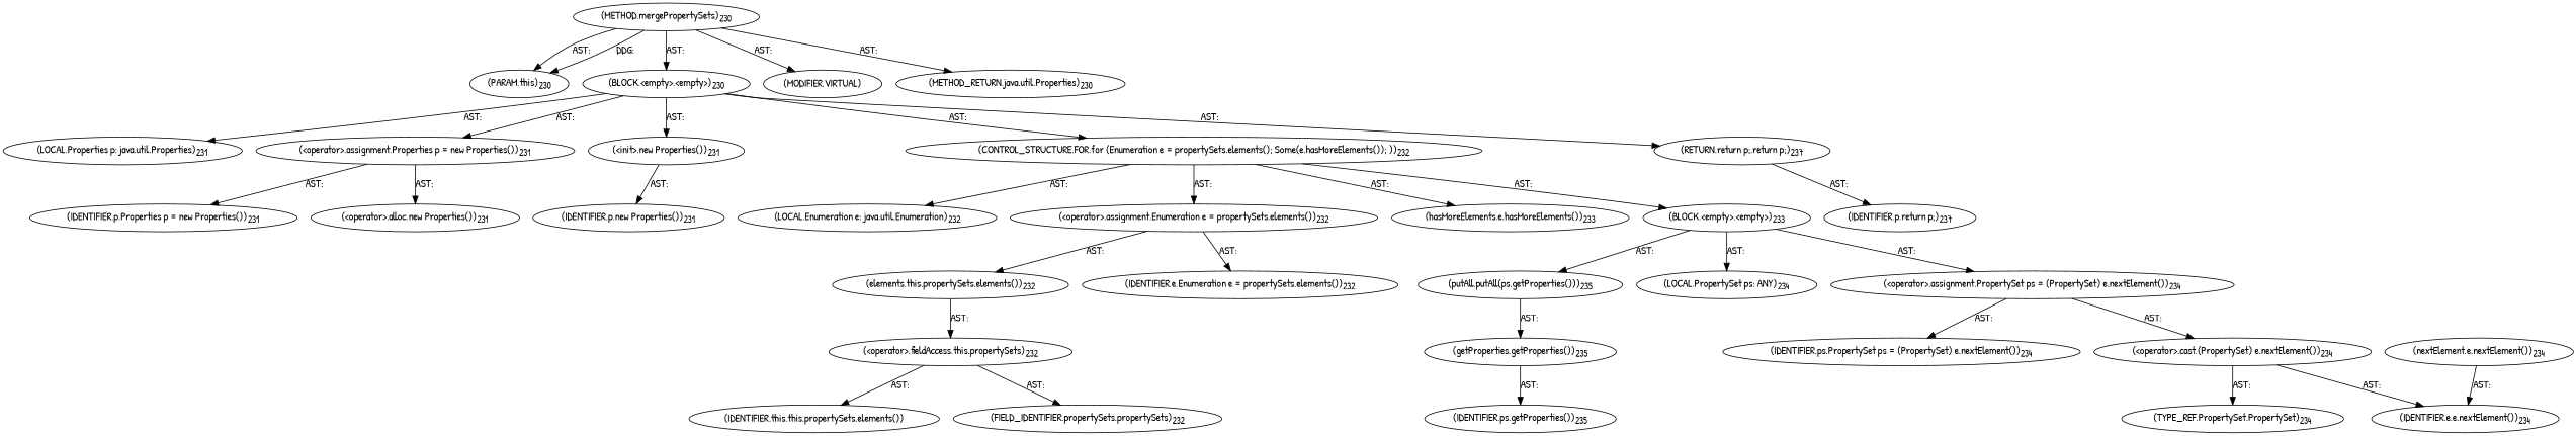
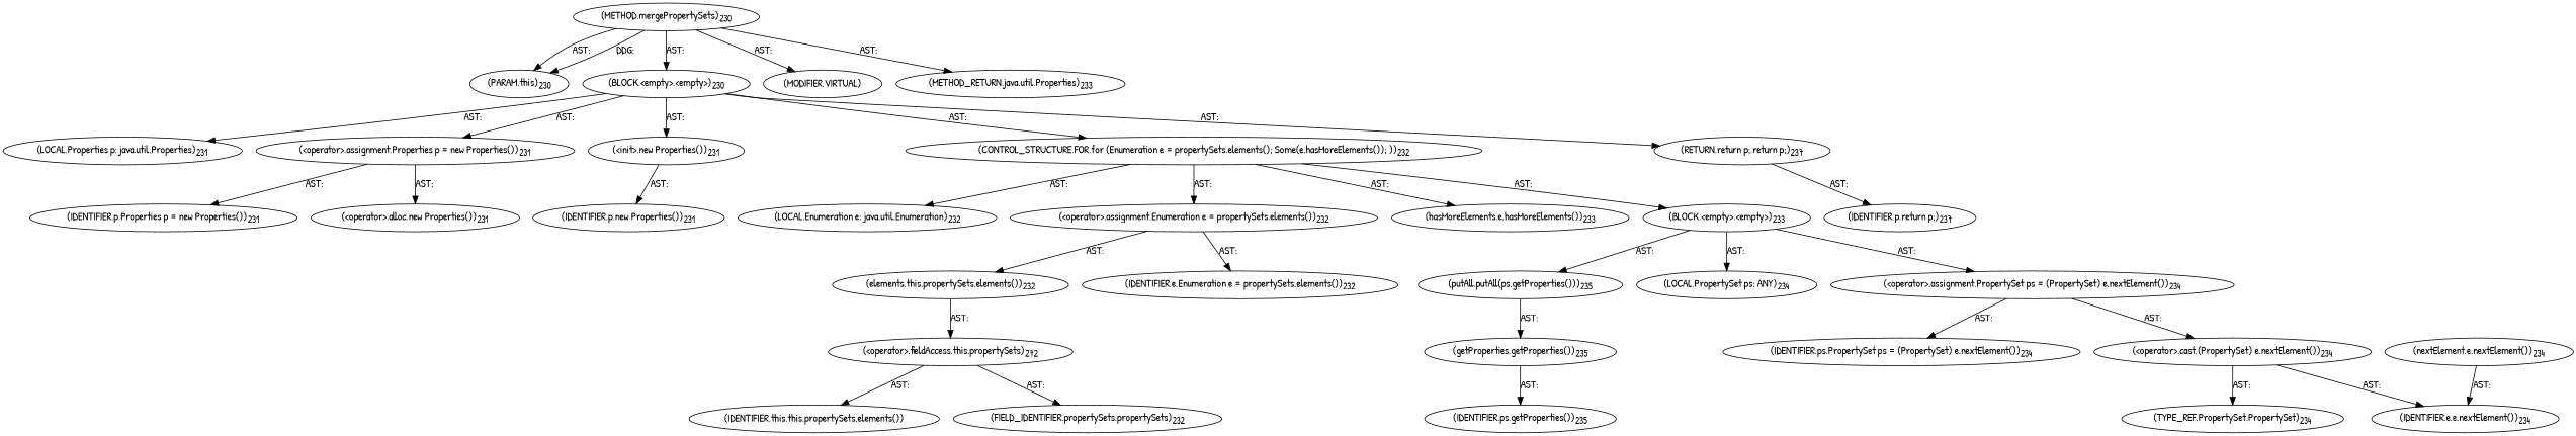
  digraph {
    fontname="Patrick Hand"
    node [fontname="Patrick Hand"]
    edge [fontname="Patrick Hand"]
    n1 [label=<(METHOD,mergePropertySets)<SUB>230</SUB>>]
    n2 [label=<(PARAM,this)<SUB>230</SUB>>]
    n3 [label=<(BLOCK,&lt;empty&gt;,&lt;empty&gt;)<SUB>230</SUB>>]
    n4 [label=<(MODIFIER,VIRTUAL)>]
-   n5 [label=<(METHOD_RETURN,java.util.Properties)<SUB>230</SUB>>]
+   n5 [label=<(METHOD_RETURN,java.util.Properties)<SUB>233</SUB>>]
    n6 [label=<(LOCAL,Properties p: java.util.Properties)<SUB>231</SUB>>]
    n7 [label=<(&lt;operator&gt;.assignment,Properties p = new Properties())<SUB>231</SUB>>]
    n8 [label=<(&lt;init&gt;,new Properties())<SUB>231</SUB>>]
    n9 [label=<(CONTROL_STRUCTURE,FOR,for (Enumeration e = propertySets.elements(); Some(e.hasMoreElements()); ))<SUB>232</SUB>>]
    n10 [label=<(RETURN,return p;,return p;)<SUB>237</SUB>>]
    n11 [label=<(IDENTIFIER,p,Properties p = new Properties())<SUB>231</SUB>>]
    n12 [label=<(&lt;operator&gt;.alloc,new Properties())<SUB>231</SUB>>]
    n13 [label=<(IDENTIFIER,p,new Properties())<SUB>231</SUB>>]
    n14 [label=<(LOCAL,Enumeration e: java.util.Enumeration)<SUB>232</SUB>>]
    n15 [label=<(&lt;operator&gt;.assignment,Enumeration e = propertySets.elements())<SUB>232</SUB>>]
    n16 [label=<(hasMoreElements,e.hasMoreElements())<SUB>233</SUB>>]
    n17 [label=<(BLOCK,&lt;empty&gt;,&lt;empty&gt;)<SUB>233</SUB>>]
    n18 [label=<(IDENTIFIER,p,return p;)<SUB>237</SUB>>]
    n19 [label=<(IDENTIFIER,e,Enumeration e = propertySets.elements())<SUB>232</SUB>>]
    n20 [label=<(elements,this.propertySets.elements())<SUB>232</SUB>>]
    n21 [label=<(LOCAL,PropertySet ps: ANY)<SUB>234</SUB>>]
    n22 [label=<(&lt;operator&gt;.assignment,PropertySet ps = (PropertySet) e.nextElement())<SUB>234</SUB>>]
    n23 [label=<(putAll,putAll(ps.getProperties()))<SUB>235</SUB>>]
-   n24 [label=<(&lt;operator&gt;.fieldAccess,this.propertySets)<SUB>232</SUB>>]
+   n24 [label=<(&lt;operator&gt;.fieldAccess,this.propertySets)<SUB>272</SUB>>]
    n25 [label=<(IDENTIFIER,this,this.propertySets.elements())>]
    n26 [label=<(FIELD_IDENTIFIER,propertySets,propertySets)<SUB>232</SUB>>]
    n27 [label=<(IDENTIFIER,ps,PropertySet ps = (PropertySet) e.nextElement())<SUB>234</SUB>>]
    n28 [label=<(&lt;operator&gt;.cast,(PropertySet) e.nextElement())<SUB>234</SUB>>]
    n29 [label=<(getProperties,getProperties())<SUB>235</SUB>>]
    n30 [label=<(TYPE_REF,PropertySet,PropertySet)<SUB>234</SUB>>]
    n31 [label=<(IDENTIFIER,e,e.nextElement())<SUB>234</SUB>>]
    n32 [label=<(nextElement,e.nextElement())<SUB>234</SUB>>]
    n33 [label=<(IDENTIFIER,ps,getProperties())<SUB>235</SUB>>]
    n1 -> n2 [label="AST: "]
    n1 -> n2 [label="DDG: "]
    n1 -> n3 [label="AST: "]
    n1 -> n4 [label="AST: "]
    n1 -> n5 [label="AST: "]
    n3 -> n6 [label="AST: "]
    n3 -> n7 [label="AST: "]
    n3 -> n8 [label="AST: "]
    n3 -> n9 [label="AST: "]
    n3 -> n10 [label="AST: "]
    n7 -> n11 [label="AST: "]
    n7 -> n12 [label="AST: "]
    n8 -> n13 [label="AST: "]
    n9 -> n14 [label="AST: "]
    n9 -> n15 [label="AST: "]
    n9 -> n16 [label="AST: "]
    n9 -> n17 [label="AST: "]
    n10 -> n18 [label="AST: "]
    n15 -> n19 [label="AST: "]
    n15 -> n20 [label="AST: "]
    n17 -> n21 [label="AST: "]
    n17 -> n22 [label="AST: "]
    n17 -> n23 [label="AST: "]
    n20 -> n24 [label="AST: "]
    n22 -> n27 [label="AST: "]
    n22 -> n28 [label="AST: "]
    n23 -> n29 [label="AST: "]
    n24 -> n25 [label="AST: "]
    n24 -> n26 [label="AST: "]
    n28 -> n30 [label="AST: "]
    n28 -> n31 [label="AST: "]
    n29 -> n33 [label="AST: "]
    n32 -> n31 [label="AST: "]
  }
